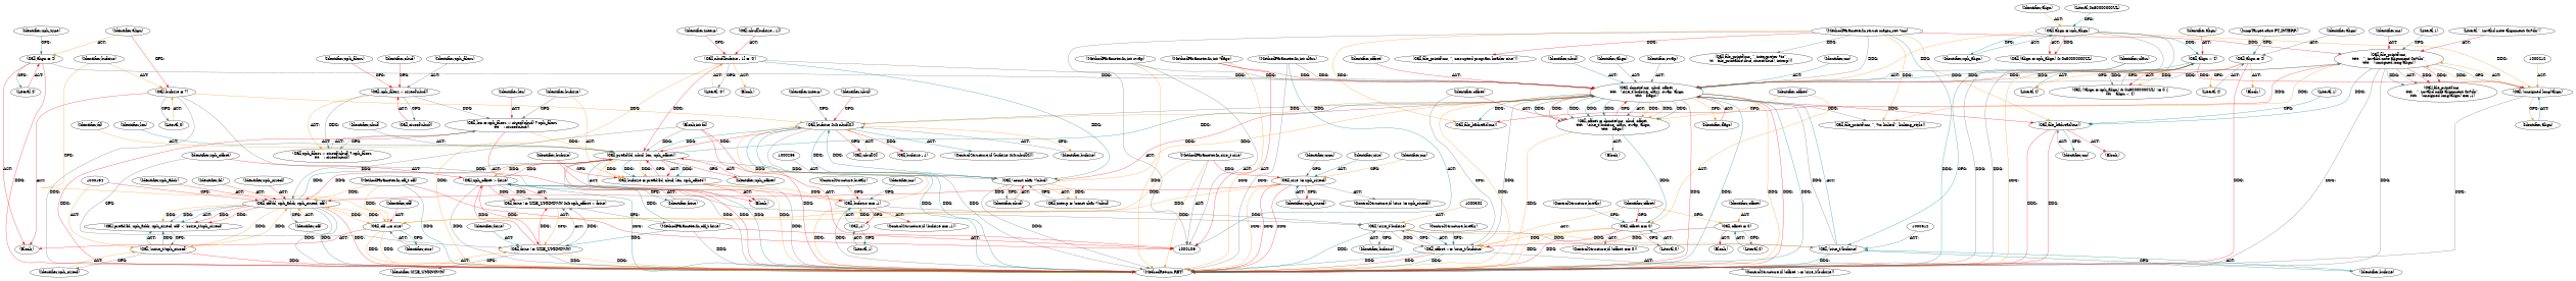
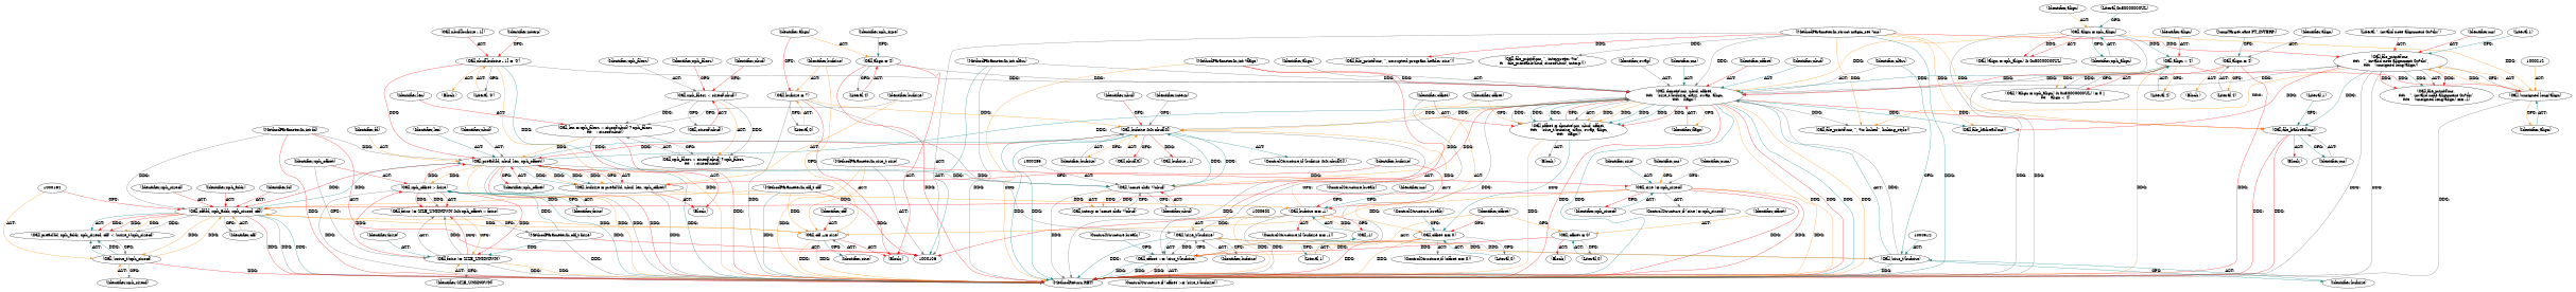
  digraph {
    edge [color=red]
    n1 [label="(Call,file_badread(ms))"]
    n2 [label="(Block,)"]
    n3 [label="(Identifier,ms)"]
    n4 [label="(MethodReturn,RET)"]
    n5 [label="(Call,file_printf(ms, \n\t\t\t\t    \", invalid note alignment 0x%lx\",\n\t\t\t\t    (unsigned long)align))"]
    n6 [label="(Call,donote(ms, nbuf, offset,\n \t\t\t\t    (size_t)bufsize, clazz, swap, align,\n\t\t\t\t    flags))"]
    n7 [label="(Call,(unsigned long)align)"]
    n8 [label="(Call,file_badread(ms))"]
    n9 [label="(Call,file_printf(ms, \", %s linked\", linking_style))"]
    n10 [label="(Call,file_printf(ms, \n\t\t\t\t    \", invalid note alignment 0x%lx\",\n\t\t\t\t    (unsigned long)align) == -1)"]
    n11 [label="(Call,bufsize && nbuf[0])"]
    n12 [label="(Call,(const char *)nbuf)"]
    n13 [label="(Call,offset = donote(ms, nbuf, offset,\n \t\t\t\t    (size_t)bufsize, clazz, swap, align,\n\t\t\t\t    flags))"]
    n14 [label="(Identifier,flags)"]
    n15 [label="(Identifier,align)"]
    n16 [label="(Call,pread(fd, nbuf, len, xph_offset))"]
    n17 [label="(ControlStructure,if (bufsize && nbuf[0]))"]
    n18 [label="(Identifier,bufsize)"]
    n19 [label="(Call,nbuf[0])"]
    n20 [label="(Call,bufsize - 1)"]
    n21 [label="(Call,interp = (const char *)nbuf)"]
    n22 [label="(Identifier,nbuf)"]
    n23 [label="(Call,offset == 0)"]
    n24 [label="(Block,)"]
    n25 [label="(MethodParameterIn,struct magic_set *ms)"]
    n26 [label="(Call,file_printf(ms, \", corrupted program header size\"))"]
    n27 [label="(Call,file_printf(ms, \", interpreter %s\",\n\t\t    file_printable(ibuf, sizeof(ibuf), interp)))"]
    1000106
    n29 [label="(Call,off(fd, xph_addr, xph_sizeof, off))"]
    n30 [label="(Call,bufsize = pread(fd, nbuf, len, xph_offset))"]
    n31 [label="(Call,xph_offset > fsize)"]
    n32 [label="(Identifier,xph_offset)"]
    n33 [label="(Call,(ssize_t)xph_sizeof)"]
    n34 [label="(Call,off += size)"]
    n35 [label="(Identifier,off)"]
    n36 [label="(Call,pread(fd, xph_addr, xph_sizeof, off) < (ssize_t)xph_sizeof)"]
    n37 [label="(Call,bufsize == -1)"]
    n38 [label="(Block,)"]
    n39 [label="(Call,fsize != SIZE_UNKNOWN)"]
    n40 [label="(Identifier,fsize)"]
    n41 [label="(Call,fsize != SIZE_UNKNOWN && xph_offset > fsize)"]
    n42 [label="(Identifier,xph_sizeof)"]
    n43 [label="(Block,)"]
    n44 [label="(Identifier,size)"]
-   n45 [label="(Block,int fd)"]
+   n45 [label="(MethodParameterIn,int fd)"]
    n46 [label="(Call,size != xph_sizeof)"]
    n47 [label="(ControlStructure,if (size != xph_sizeof))"]
    n48 [label="(Identifier,xph_sizeof)"]
    n49 [label="(MethodParameterIn,size_t size)"]
    n50 [label="(MethodParameterIn,off_t off)"]
    n51 [label="(Call,nbuf[bufsize - 1] = '\0')"]
    n52 [label="(Literal,'\0')"]
    n53 [label="(Block,)"]
    n54 [label="(Call,bufsize = 7)"]
    n55 [label="(Call,(size_t)bufsize)"]
    n56 [label="(Literal,0)"]
    n57 [label="(Call,offset >= (size_t)bufsize)"]
    n58 [label="(Call,(size_t)bufsize)"]
    n59 [label="(Identifier,bufsize)"]
    n60 [label="(Call,-1)"]
    n61 [label="(ControlStructure,if (bufsize == -1))"]
    n62 [label="(Literal,1)"]
    n63 [label="(Call,len = xph_filesz < sizeof(nbuf) ? xph_filesz\n\t\t\t    : sizeof(nbuf))"]
    n64 [label="(Call,xph_filesz < sizeof(nbuf) ? xph_filesz\n\t\t\t    : sizeof(nbuf))"]
    n65 [label="(Call,xph_filesz < sizeof(nbuf))"]
    n66 [label="(Call,sizeof(nbuf))"]
    n67 [label="(Identifier,SIZE_UNKNOWN)"]
    n68 [label="(MethodParameterIn,off_t fsize)"]
    n69 [label="(ControlStructure,if (offset >= (size_t)bufsize))"]
    n70 [label="(Call,offset = 0)"]
    n71 [label="(Block,)"]
    n72 [label="(Literal,0)"]
    n73 [label="(ControlStructure,if (offset == 0))"]
    n74 [label="(Literal,0)"]
    n75 [label="(Identifier,bufsize)"]
    n76 [label="(MethodParameterIn,int clazz)"]
-   n77 [label="(MethodParameterIn,int swap)"]
    n78 [label="(Call,align = 4)"]
    n79 [label="(Literal,4)"]
    n80 [label="(Call,align < 4)"]
    n81 [label="(Call,((align = xph_align) & 0x80000000UL) != 0 ||\n\t\t\t    align < 4)"]
    n82 [label="(Literal,4)"]
    n83 [label="(Call,align = xph_align)"]
    n84 [label="(Identifier,xph_align)"]
    n85 [label="(Call,(align = xph_align) & 0x80000000UL)"]
    n86 [label="(Call,align = 4)"]
    n87 [label="(Literal,4)"]
    n88 [label="(Block,)"]
    n89 [label="(MethodParameterIn,int *flags)"]
    n90 [label="(Identifier,ms)"]
    n91 [label="(Identifier,clazz)"]
    n92 [label="(ControlStructure,break;)"]
    n93 [label="(Identifier,offset)"]
    n94 [label="(Identifier,align)"]
    n95 [label="(Call,nbuf[bufsize - 1])"]
    n96 [label="(Identifier,fd)"]
    n97 [label="(Identifier,nbuf)"]
    n98 [label="(Identifier,xph_type)"]
    n99 [label="(Literal,\", invalid note alignment 0x%lx\")"]
    n100 [label="(Identifier,offset)"]
    n101 [label="(Identifier,xph_offset)"]
    n102 [label="(Identifier,bufsize)"]
    n103 [label="(Identifier,align)"]
    n104 [label="(Identifier,bufsize)"]
    n105 [label="(Identifier,nbuf)"]
    n106 [label="(Identifier,ms)"]
    n107 [label="(JumpTarget,case PT_INTERP:)"]
    n108 [label="(Identifier,align)"]
    n109 [label="(Identifier,num)"]
    n110 [label="(Identifier,len)"]
    n111 [label="(Identifier,bufsize)"]
    n112 [label="(Literal,1)"]
    n113 [label="(Identifier,fsize)"]
    n114 [label="(Identifier,interp)"]
    n115 [label="(Identifier,nbuf)"]
    n116 [label="(Identifier,swap)"]
    n117 [label="(Identifier,off)"]
    n118 [label="(Identifier,ms)"]
    n119 [label="(Identifier,offset)"]
    n120 [label="(Identifier,nbuf)"]
    n121 [label="(ControlStructure,break;)"]
    n122 [label="(Identifier,interp)"]
    n123 [label="(Identifier,offset)"]
    n124 [label="(Literal,0x80000000UL)"]
    n125 [label="(Identifier,align)"]
    n126 [label="(Identifier,xph_filesz)"]
    n127 [label="(Identifier,size)"]
    n128 [label="(Identifier,xph_sizeof)"]
    n129 [label="(Identifier,xph_addr)"]
    n130 [label="(Identifier,xph_filesz)"]
    n131 [label="(Identifier,offset)"]
    n132 [label="(Identifier,ms)"]
    n133 [label="(Identifier,len)"]
    n134 [label="(ControlStructure,break;)"]
    n135 [label="(Identifier,fd)"]
    n136 [label="(Identifier,align)"]
    n137 [label="(Literal,1)"]
    1000164
    1000285
    1000302
    1000312
    1000212
    n1 -> n2 [label="AST: "]
    n1 -> n3 [color=teal label="CFG: "]
    n1 -> n4 [label="DDG: "]
    n1 -> n4 [label="DDG: "]
    n3 -> n1 [color=gray40 label="AST: "]
    n5 -> n1 [color=teal label="DDG: "]
    n5 -> n4 [color=gray40 label="DDG: "]
    n5 -> n4 [color=gray40 label="DDG: "]
    n5 -> n6 [color=gray40 label="DDG: "]
    n5 -> n7 [color=gray40 label="CFG: "]
    n5 -> n8 [label="DDG: "]
    n5 -> n9 [color=darkorange label="DDG: "]
    n5 -> n10 [color=gray40 label="AST: "]
    n5 -> n10 [label="DDG: "]
    n5 -> n10 [label="DDG: "]
    n5 -> n10 [color=teal label="DDG: "]
    n6 -> n1 [label="DDG: "]
    n6 -> n4 [label="DDG: "]
    n6 -> n4 [color=teal label="DDG: "]
    n6 -> n4 [color=darkorange label="DDG: "]
    n6 -> n4 [label="DDG: "]
    n6 -> n4 [color=teal label="DDG: "]
    n6 -> n4 [color=darkorange label="DDG: "]
    n6 -> n5 [color=gray40 label="DDG: "]
    n6 -> n8 [color=teal label="DDG: "]
    n6 -> n9 [color=gray40 label="DDG: "]
    n6 -> n11 [color=darkorange label="DDG: "]
    n6 -> n12 [color=darkorange label="DDG: "]
    n6 -> n13 [color=gray40 label="AST: "]
    n6 -> n13 [color=darkorange label="DDG: "]
    n6 -> n13 [color=darkorange label="DDG: "]
    n6 -> n13 [color=teal label="DDG: "]
    n6 -> n13 [color=teal label="DDG: "]
    n6 -> n13 [label="DDG: "]
    n6 -> n13 [color=gray40 label="DDG: "]
    n6 -> n13 [color=teal label="DDG: "]
    n6 -> n13 [color=teal label="DDG: "]
    n6 -> n14 [color=darkorange label="CFG: "]
    n7 -> n4 [color=gray40 label="DDG: "]
    n7 -> n5 [color=darkorange label="AST: "]
    n7 -> n5 [color=darkorange label="DDG: "]
    n7 -> n15 [color=darkorange label="CFG: "]
    n11 -> n4 [color=teal label="DDG: "]
    n11 -> n4 [color=teal label="DDG: "]
    n11 -> n4 [color=gray40 label="DDG: "]
    n11 -> n6 [color=gray40 label="DDG: "]
    n11 -> n12 [color=teal label="DDG: "]
    n11 -> n16 [label="DDG: "]
    n11 -> n17 [color=teal label="AST: "]
    n11 -> n18 [color=darkorange label="CFG: "]
    n11 -> n19 [label="CFG: "]
    n11 -> n20 [label="DDG: "]
    n12 -> n4 [color=gray40 label="DDG: "]
    n12 -> n6 [label="DDG: "]
    n12 -> n11 [color=teal label="DDG: "]
    n12 -> n21 [color=darkorange label="AST: "]
    n12 -> n21 [color=darkorange label="DDG: "]
    n12 -> n22 [color=gray40 label="CFG: "]
    n13 -> n4 [color=darkorange label="DDG: "]
    n13 -> n6 [label="CFG: "]
    n13 -> n23 [color=teal label="DDG: "]
    n13 -> n24 [color=gray40 label="AST: "]
    n14 -> n6 [label="AST: "]
    n15 -> n7 [color=teal label="AST: "]
    n16 -> n4 [label="DDG: "]
    n16 -> n4 [color=teal label="DDG: "]
    n16 -> n4 [color=darkorange label="DDG: "]
    n16 -> n4 [color=gray40 label="DDG: "]
    n16 -> n6 [color=teal label="DDG: "]
    n16 -> n11 [color=teal label="DDG: "]
    n16 -> n12 [color=gray40 label="DDG: "]
    n16 -> n29 [label="DDG: "]
    n16 -> n30 [label="AST: "]
    n16 -> n30 [color=teal label="DDG: "]
    n16 -> n30 [color=darkorange label="DDG: "]
    n16 -> n30 [color=teal label="DDG: "]
    n16 -> n30 [color=darkorange label="DDG: "]
    n16 -> n31 [color=darkorange label="DDG: "]
    n16 -> n32 [label="CFG: "]
    n18 -> n11 [color=gray40 label="AST: "]
    n19 -> n11 [color=darkorange label="AST: "]
    n21 -> n12 [color=gray40 label="CFG: "]
    n22 -> n12 [label="AST: "]
    n23 -> n4 [color=darkorange label="DDG: "]
    n23 -> n4 [label="DDG: "]
    n23 -> n57 [color=darkorange label="DDG: "]
    n23 -> n73 [color=gray40 label="AST: "]
    n23 -> n74 [color=gray40 label="CFG: "]
    n25 -> n1 [color=darkorange label="DDG: "]
    n25 -> n4 [color=teal label="DDG: "]
    n25 -> n5 [label="DDG: "]
    n25 -> n6 [color=gray40 label="DDG: "]
    n25 -> n8 [color=darkorange label="DDG: "]
    n25 -> n9 [color=darkorange label="DDG: "]
    n25 -> n26 [label="DDG: "]
    n25 -> n27 [color=gray40 label="DDG: "]
    n25 -> 1000106 [color=gray40 label="AST: "]
    n29 -> n4 [color=gray40 label="DDG: "]
    n29 -> n4 [color=teal label="DDG: "]
    n29 -> n4 [label="DDG: "]
    n29 -> n16 [color=teal label="DDG: "]
    n29 -> n33 [color=darkorange label="DDG: "]
    n29 -> n34 [color=darkorange label="DDG: "]
    n29 -> n35 [color=gray40 label="CFG: "]
    n29 -> n36 [color=teal label="AST: "]
    n29 -> n36 [label="DDG: "]
    n29 -> n36 [label="DDG: "]
    n29 -> n36 [color=darkorange label="DDG: "]
    n29 -> n36 [color=gray40 label="DDG: "]
    n30 -> n4 [color=gray40 label="DDG: "]
    n30 -> n16 [label="CFG: "]
    n30 -> n37 [color=darkorange label="DDG: "]
    n30 -> n38 [label="AST: "]
    n31 -> n4 [color=gray40 label="DDG: "]
    n31 -> n4 [color=teal label="DDG: "]
    n31 -> n16 [label="DDG: "]
    n31 -> n39 [label="DDG: "]
    n31 -> n40 [color=teal label="CFG: "]
    n31 -> n41 [label="AST: "]
    n31 -> n41 [label="DDG: "]
    n31 -> n41 [color=gray40 label="DDG: "]
    n32 -> n16 [label="AST: "]
    n33 -> n4 [label="DDG: "]
    n33 -> n29 [color=darkorange label="DDG: "]
    n33 -> n36 [color=teal label="AST: "]
    n33 -> n36 [color=teal label="DDG: "]
    n33 -> n42 [color=gray40 label="CFG: "]
    n34 -> n4 [color=darkorange label="DDG: "]
    n34 -> n4 [color=darkorange label="DDG: "]
    n34 -> n29 [color=darkorange label="DDG: "]
    n34 -> n43 [label="AST: "]
    n34 -> n44 [color=teal label="CFG: "]
    n35 -> n29 [color=darkorange label="AST: "]
    n36 -> n33 [color=gray40 label="CFG: "]
    n37 -> n4 [color=darkorange label="DDG: "]
    n37 -> n4 [color=gray40 label="DDG: "]
    n37 -> n11 [color=darkorange label="DDG: "]
    n37 -> n55 [color=gray40 label="DDG: "]
    n37 -> n60 [label="CFG: "]
    n37 -> n61 [label="AST: "]
    n39 -> n4 [color=gray40 label="DDG: "]
    n39 -> n4 [color=darkorange label="DDG: "]
    n39 -> n31 [label="DDG: "]
    n39 -> n41 [color=gray40 label="AST: "]
    n39 -> n41 [color=gray40 label="DDG: "]
    n39 -> n41 [label="DDG: "]
    n39 -> n67 [color=gray40 label="CFG: "]
    n40 -> n31 [color=teal label="AST: "]
    n41 -> n39 [color=darkorange label="CFG: "]
    n41 -> n68 [color=gray40 label="CFG: "]
    n42 -> n33 [color=darkorange label="AST: "]
    n44 -> n34 [color=gray40 label="AST: "]
    n45 -> n4 [label="DDG: "]
    n45 -> n16 [color=gray40 label="DDG: "]
    n45 -> 1000106 [label="AST: "]
    n45 -> n29 [color=gray40 label="DDG: "]
    n46 -> n4 [color=darkorange label="DDG: "]
    n46 -> n4 [label="DDG: "]
    n46 -> n4 [label="DDG: "]
    n46 -> n29 [label="DDG: "]
    n46 -> n34 [color=darkorange label="DDG: "]
    n46 -> n47 [color=gray40 label="AST: "]
    n46 -> n48 [label="CFG: "]
    n48 -> n46 [color=teal label="AST: "]
    n49 -> n4 [color=darkorange label="DDG: "]
    n49 -> 1000106 [color=gray40 label="AST: "]
    n49 -> n34 [color=darkorange label="DDG: "]
    n49 -> n46 [label="DDG: "]
    n50 -> n4 [color=teal label="DDG: "]
-   n50 -> 1000106 [label="AST: "]
+   n50 -> 1000106 [label="DDG: "]
    n50 -> n29 [color=darkorange label="DDG: "]
    n50 -> n34 [color=darkorange label="DDG: "]
    n51 -> n4 [color=darkorange label="DDG: "]
    n51 -> n6 [color=gray40 label="DDG: "]
    n51 -> n12 [color=teal label="DDG: "]
    n51 -> n16 [label="DDG: "]
    n51 -> n52 [color=gray40 label="CFG: "]
    n51 -> n53 [color=darkorange label="AST: "]
    n52 -> n51 [color=darkorange label="AST: "]
    n54 -> n4 [color=gray40 label="DDG: "]
    n54 -> n11 [color=darkorange label="DDG: "]
    n54 -> n43 [label="AST: "]
    n54 -> n55 [color=gray40 label="DDG: "]
    n54 -> n56 [color=gray40 label="CFG: "]
    n55 -> n4 [color=teal label="DDG: "]
    n55 -> n57 [color=teal label="AST: "]
    n55 -> n57 [color=gray40 label="DDG: "]
    n55 -> n58 [color=gray40 label="DDG: "]
    n55 -> n59 [color=gray40 label="CFG: "]
    n56 -> n54 [color=darkorange label="AST: "]
    n57 -> n4 [color=teal label="DDG: "]
    n57 -> n4 [label="DDG: "]
    n57 -> n4 [color=teal label="DDG: "]
    n57 -> n6 [color=gray40 label="DDG: "]
    n57 -> n55 [color=gray40 label="CFG: "]
    n57 -> n69 [color=gray40 label="AST: "]
    n58 -> n4 [color=teal label="DDG: "]
    n58 -> n6 [color=teal label="AST: "]
    n58 -> n6 [color=gray40 label="DDG: "]
    n58 -> n55 [color=darkorange label="DDG: "]
    n58 -> n75 [color=teal label="CFG: "]
    n59 -> n55 [color=gray40 label="AST: "]
    n60 -> n37 [color=teal label="AST: "]
    n60 -> n37 [color=darkorange label="DDG: "]
    n60 -> n62 [color=teal label="CFG: "]
    n62 -> n60 [color=teal label="AST: "]
    n63 -> n4 [label="DDG: "]
    n63 -> n16 [color=darkorange label="DDG: "]
    n63 -> n38 [label="AST: "]
    n63 -> n64 [color=gray40 label="CFG: "]
    n64 -> n63 [color=gray40 label="AST: "]
    n65 -> n63 [color=gray40 label="DDG: "]
    n65 -> n64 [color=darkorange label="AST: "]
    n65 -> n64 [color=gray40 label="DDG: "]
    n65 -> n66 [color=gray40 label="CFG: "]
    n66 -> n65 [label="AST: "]
    n67 -> n39 [color=darkorange label="AST: "]
    n68 -> n4 [color=gray40 label="DDG: "]
    n68 -> 1000106 [label="AST: "]
    n68 -> n31 [color=teal label="DDG: "]
    n68 -> n39 [color=teal label="DDG: "]
    n70 -> n57 [label="DDG: "]
    n70 -> n71 [label="AST: "]
    n70 -> n72 [color=gray40 label="CFG: "]
    n72 -> n70 [color=teal label="AST: "]
    n74 -> n23 [color=teal label="AST: "]
    n75 -> n58 [color=teal label="AST: "]
    n76 -> n4 [color=gray40 label="DDG: "]
    n76 -> n6 [color=gray40 label="DDG: "]
    n76 -> 1000106 [color=teal label="AST: "]
-   n77 -> n4 [color=darkorange label="DDG: "]
-   n77 -> n6 [color=gray40 label="DDG: "]
-   n77 -> 1000106 [color=gray40 label="AST: "]
    n78 -> n4 [label="DDG: "]
    n78 -> n6 [color=gray40 label="DDG: "]
    n78 -> n43 [label="AST: "]
    n78 -> n79 [color=gray40 label="CFG: "]
    n79 -> n78 [label="AST: "]
    n80 -> n4 [color=darkorange label="DDG: "]
    n80 -> n6 [color=teal label="DDG: "]
    n80 -> n7 [label="DDG: "]
    n80 -> n81 [label="AST: "]
    n80 -> n81 [color=darkorange label="DDG: "]
    n80 -> n81 [color=gray40 label="DDG: "]
    n80 -> n82 [color=darkorange label="CFG: "]
    n81 -> n80 [color=gray40 label="CFG: "]
    n82 -> n80 [color=teal label="AST: "]
    n83 -> n4 [color=gray40 label="DDG: "]
    n83 -> n4 [color=gray40 label="DDG: "]
    n83 -> n6 [color=darkorange label="DDG: "]
    n83 -> n7 [color=darkorange label="DDG: "]
    n83 -> n80 [color=teal label="DDG: "]
    n83 -> n84 [color=teal label="CFG: "]
    n83 -> n85 [label="AST: "]
    n83 -> n85 [label="DDG: "]
    n84 -> n83 [color=teal label="AST: "]
    n86 -> n4 [label="DDG: "]
    n86 -> n6 [label="DDG: "]
    n86 -> n87 [color=darkorange label="CFG: "]
    n86 -> n88 [color=darkorange label="AST: "]
    n87 -> n86 [color=gray40 label="AST: "]
    n89 -> n4 [color=darkorange label="DDG: "]
    n89 -> n6 [label="DDG: "]
    n89 -> 1000106 [label="AST: "]
    n90 -> n46 [color=darkorange label="CFG: "]
    n91 -> n6 [color=gray40 label="AST: "]
    n91 -> n58 [color=teal label="CFG: "]
    n92 -> n37 [label="CFG: "]
    n93 -> n23 [label="CFG: "]
    n93 -> n57 [color=darkorange label="AST: "]
    n93 -> n70 [color=darkorange label="CFG: "]
    n94 -> n83 [color=darkorange label="AST: "]
    n95 -> n51 [label="AST: "]
    n96 -> n16 [color=darkorange label="AST: "]
    n97 -> n11 [label="CFG: "]
    n98 -> n78 [color=teal label="CFG: "]
    n99 -> n5 [label="AST: "]
    n100 -> n13 [color=darkorange label="CFG: "]
    n100 -> n23 [color=darkorange label="AST: "]
    n101 -> n31 [label="AST: "]
    n101 -> n39 [color=gray40 label="CFG: "]
    n102 -> n30 [label="CFG: "]
    n102 -> n37 [label="AST: "]
    n103 -> n80 [label="AST: "]
    n104 -> n34 [color=darkorange label="CFG: "]
    n104 -> n54 [color=darkorange label="AST: "]
    n105 -> n65 [label="CFG: "]
    n106 -> n5 [label="AST: "]
    n107 -> n86 [color=teal label="CFG: "]
    n108 -> n86 [color=gray40 label="AST: "]
    n109 -> n46 [color=gray40 label="CFG: "]
    n110 -> n16 [color=teal label="AST: "]
    n111 -> n30 [color=darkorange label="AST: "]
    n111 -> n63 [color=gray40 label="CFG: "]
    n112 -> n1 [color=teal label="CFG: "]
    n113 -> n39 [color=teal label="AST: "]
    n114 -> n51 [label="CFG: "]
    n115 -> n16 [color=gray40 label="AST: "]
    n116 -> n6 [color=gray40 label="AST: "]
    n117 -> n34 [label="AST: "]
    n118 -> n6 [color=teal label="AST: "]
    n119 -> n6 [label="AST: "]
    n120 -> n6 [color=teal label="AST: "]
    n121 -> n57 [color=teal label="CFG: "]
    n122 -> n11 [color=gray40 label="CFG: "]
    n123 -> n70 [color=darkorange label="AST: "]
    n124 -> n83 [color=teal label="CFG: "]
    n125 -> n6 [color=gray40 label="AST: "]
    n126 -> n65 [color=gray40 label="AST: "]
    n127 -> n46 [color=teal label="AST: "]
    n128 -> n29 [label="AST: "]
    n129 -> n29 [label="AST: "]
    n130 -> n65 [label="CFG: "]
    n131 -> n13 [label="AST: "]
    n131 -> n57 [color=gray40 label="CFG: "]
    n132 -> n37 [color=teal label="CFG: "]
    n133 -> n63 [label="AST: "]
    n134 -> n23 [color=teal label="CFG: "]
    n135 -> n29 [label="AST: "]
    n136 -> n54 [label="CFG: "]
    n136 -> n78 [color=darkorange label="AST: "]
    n137 -> n5 [color=teal label="CFG: "]
    1000164 -> n29 [label="CFG: "]
    1000164 -> n33 [color=darkorange label="AST: "]
    1000285 -> n12 [color=gray40 label="AST: "]
    1000302 -> n55 [color=darkorange label="AST: "]
    1000312 -> n58 [color=teal label="AST: "]
    1000212 -> n7 [color=darkorange label="AST: "]
  }
